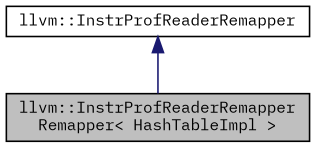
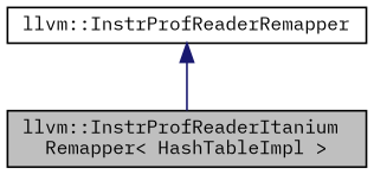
  digraph {
    fontname="IBM Plex Mono"
    node [color=black fontname="IBM Plex Mono" fontsize=10 shape=box]
-   n1 [fillcolor=grey75 fontcolor=black height=0.2 label="llvm::InstrProfReaderRemapper\lRemapper\< HashTableImpl \>" style=filled width=0.4]
+   n1 [fillcolor=grey75 fontcolor=black height=0.2 label="llvm::InstrProfReaderItanium\lRemapper\< HashTableImpl \>" style=filled width=0.4]
    n2 [height=0.2 label="llvm::InstrProfReaderRemapper" width=0.4]
    n2 -> n1 [color=midnightblue dir=back fontname="IBM Plex Mono" fontsize=10 labelfontname=Helvetica labelfontsize=10 style=solid]
  }
